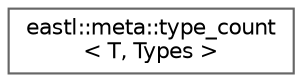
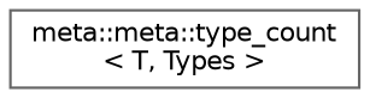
  digraph {
    rankdir=LR
-   n1 [color=grey40 fillcolor=white fontname=Helvetica fontsize=10 height=0.2 label="eastl::meta::type_count\l\< T, Types \>" shape=box style=filled width=0.4]
+   n1 [color=grey40 fillcolor=white fontname=Helvetica fontsize=10 height=0.2 label="meta::meta::type_count\l\< T, Types \>" shape=box style=filled width=0.4]
  }
